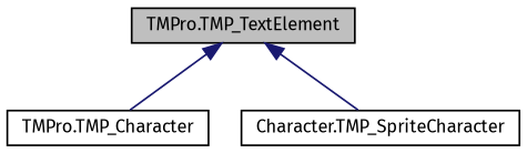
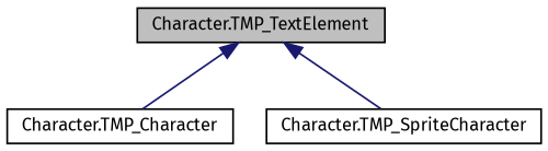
  digraph {
    fontname="Fira Sans"
    node [color=black fillcolor=white fontname="Fira Sans" fontsize=10 shape=record style=filled]
    edge [color=midnightblue dir=back fontname="Fira Sans" fontsize=10 labelfontname=Helvetica labelfontsize=10 style=solid]
-   n1 [fillcolor=grey75 fontcolor=black height=0.2 label="TMPro.TMP_TextElement" width=0.4]
-   n2 [height=0.2 label="TMPro.TMP_Character" width=0.4]
+   n1 [fillcolor=grey75 fontcolor=black height=0.2 label="Character.TMP_TextElement" width=0.4]
+   n2 [height=0.2 label="Character.TMP_Character" width=0.4]
    n3 [height=0.2 label="Character.TMP_SpriteCharacter" width=0.4]
    n1 -> n2
    n1 -> n3
  }
